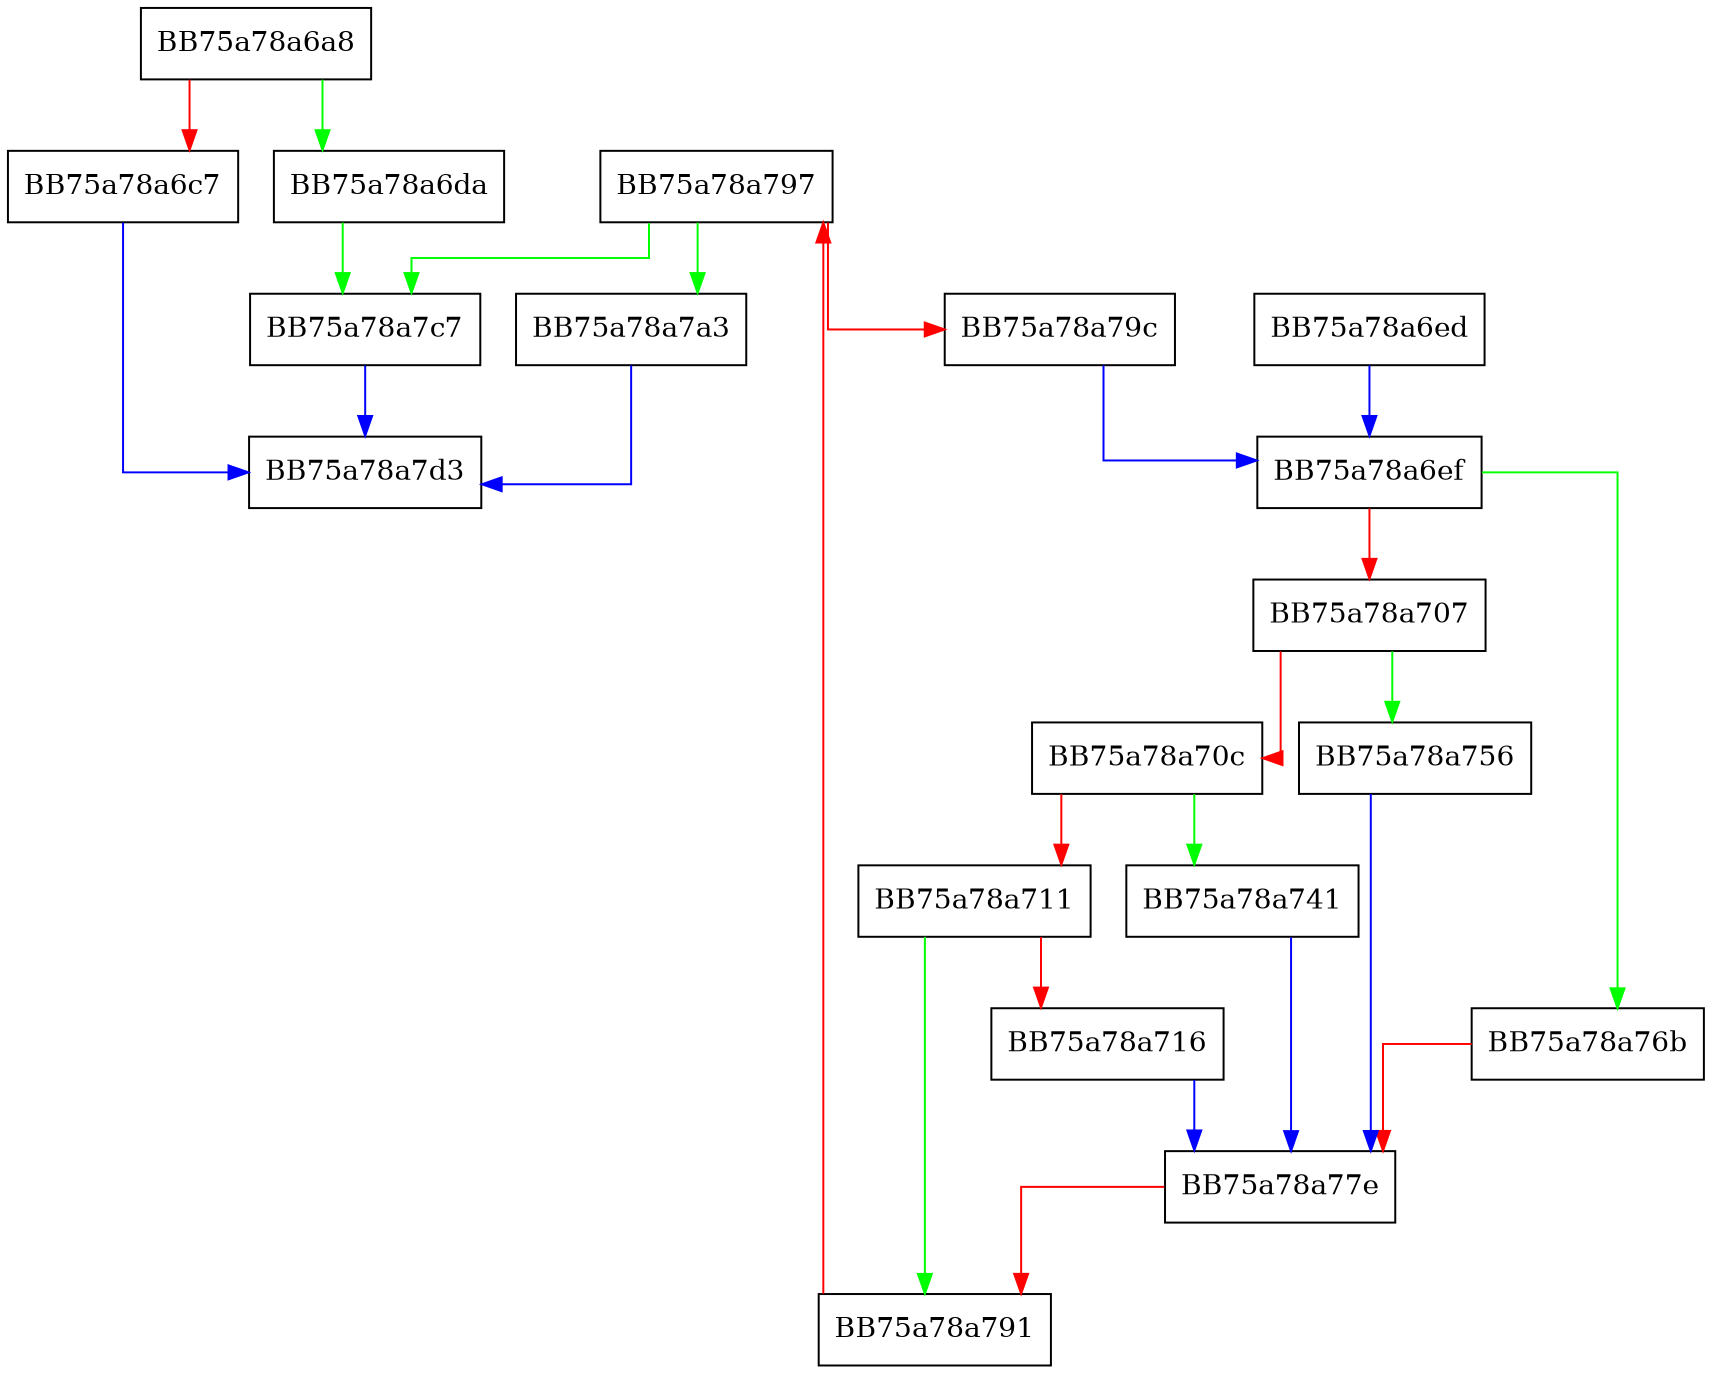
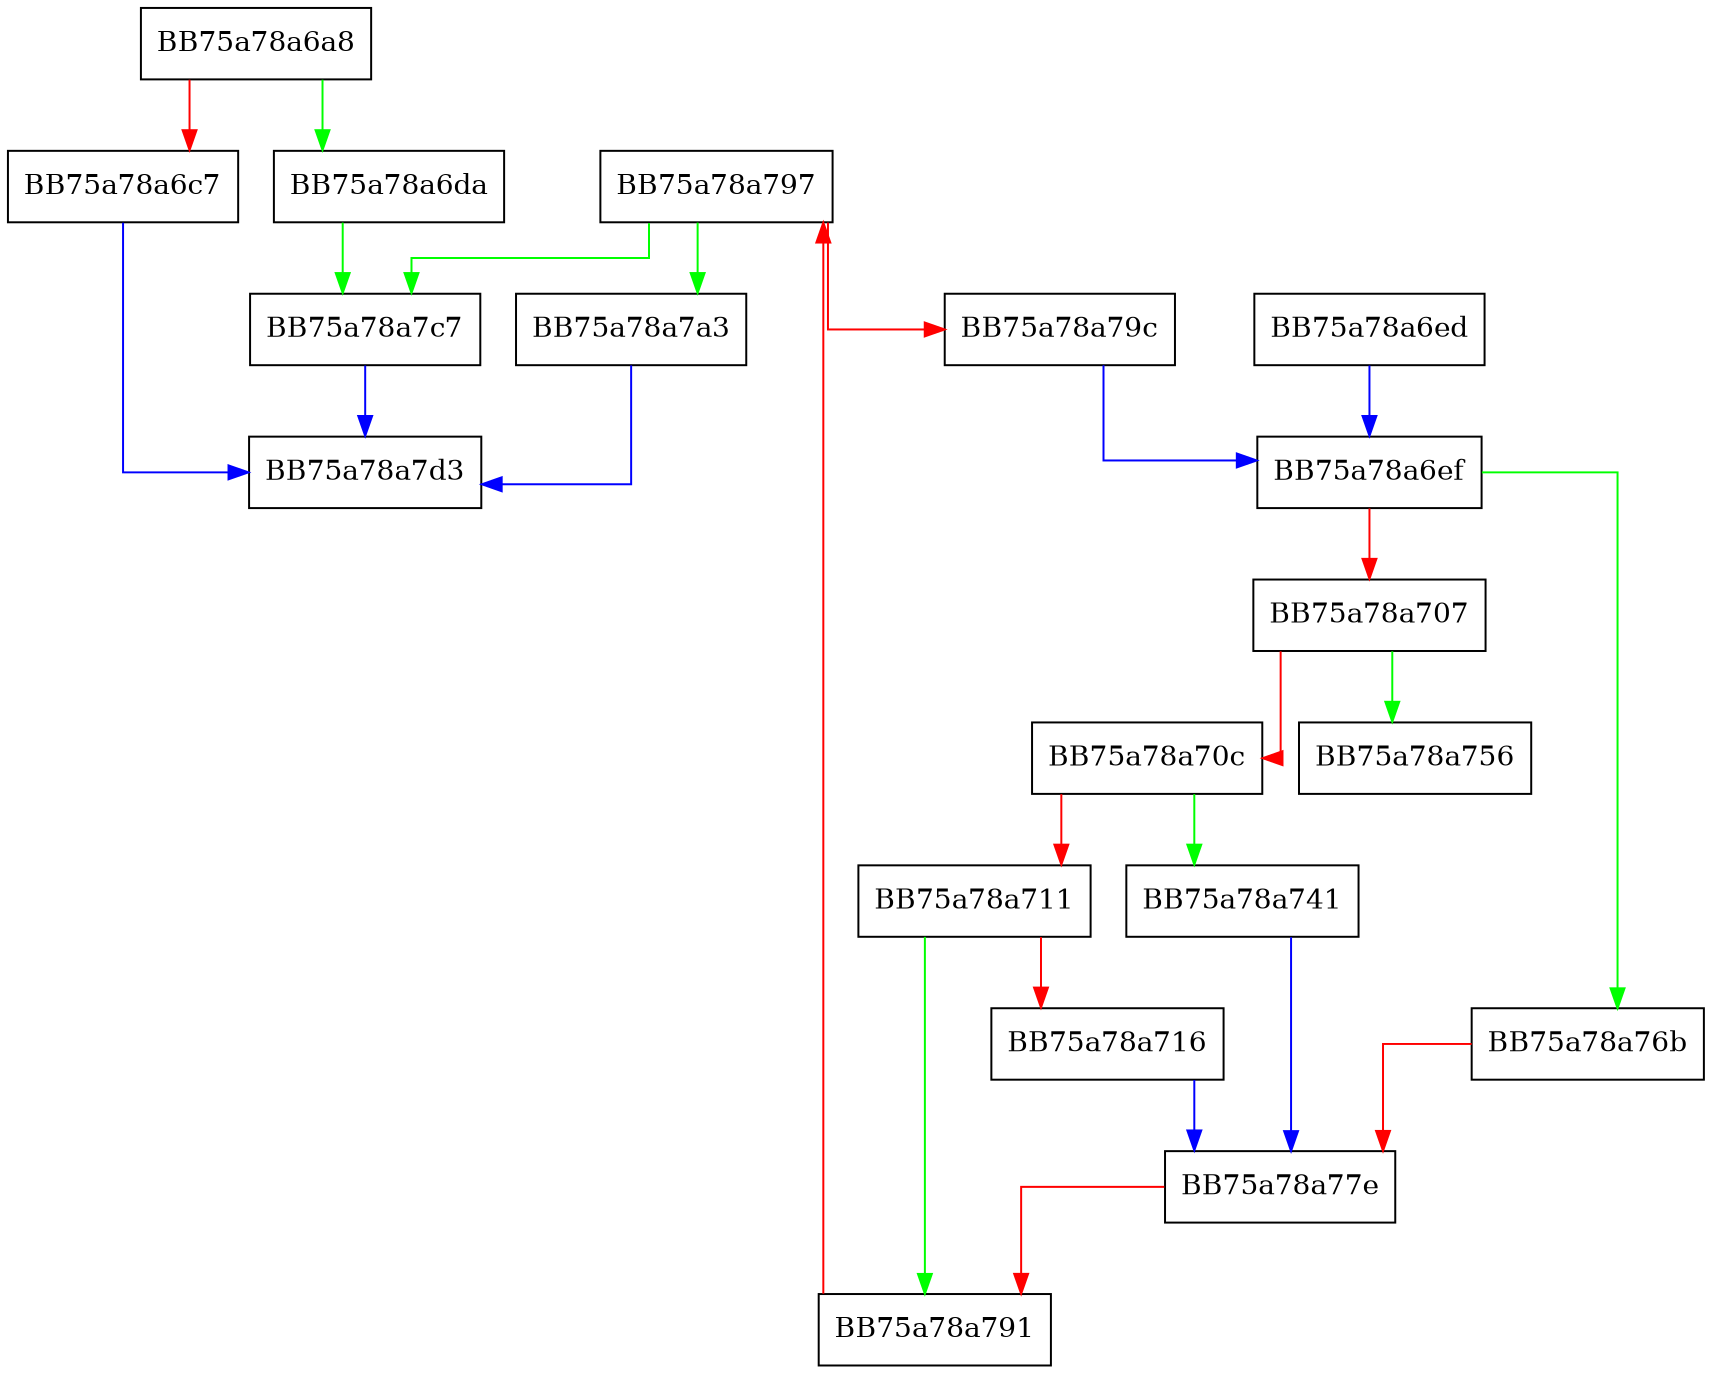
  digraph {
    splines=ortho
    node [shape=box]
    edge [color=red]
    BB75a78a6a8
    BB75a78a6da
    BB75a78a6c7
    BB75a78a7c7
    BB75a78a7d3
    BB75a78a6ed
    BB75a78a6ef
    BB75a78a76b
    BB75a78a707
    BB75a78a77e
    BB75a78a756
    BB75a78a70c
    BB75a78a791
    BB75a78a741
    BB75a78a711
    BB75a78a716
    BB75a78a797
    BB75a78a7a3
    BB75a78a79c
    BB75a78a6a8 -> BB75a78a6da [color=green]
    BB75a78a6a8 -> BB75a78a6c7
    BB75a78a6da -> BB75a78a7c7 [color=green]
    BB75a78a6c7 -> BB75a78a7d3 [color=blue]
    BB75a78a7c7 -> BB75a78a7d3 [color=blue]
    BB75a78a6ed -> BB75a78a6ef [color=blue]
    BB75a78a6ef -> BB75a78a76b [color=green]
    BB75a78a6ef -> BB75a78a707
    BB75a78a76b -> BB75a78a77e
    BB75a78a707 -> BB75a78a756 [color=green]
    BB75a78a707 -> BB75a78a70c
    BB75a78a77e -> BB75a78a791
-   BB75a78a756 -> BB75a78a77e [color=blue]
    BB75a78a70c -> BB75a78a741 [color=green]
    BB75a78a70c -> BB75a78a711
    BB75a78a791 -> BB75a78a797
    BB75a78a741 -> BB75a78a77e [color=blue]
    BB75a78a711 -> BB75a78a791 [color=green]
    BB75a78a711 -> BB75a78a716
    BB75a78a716 -> BB75a78a77e [color=blue]
    BB75a78a797 -> BB75a78a7c7 [color=green]
    BB75a78a797 -> BB75a78a7a3 [color=green]
    BB75a78a797 -> BB75a78a79c
    BB75a78a7a3 -> BB75a78a7d3 [color=blue]
    BB75a78a79c -> BB75a78a6ef [color=blue]
  }
